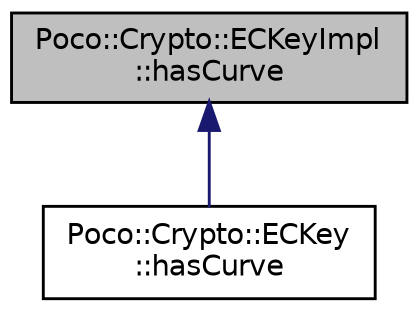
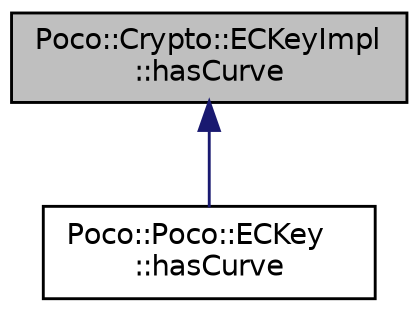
  digraph {
    rankdir=TB
    node [color=black fontname=Helvetica fontsize=10 shape=record style=filled]
    n1 [fillcolor=grey75 fontcolor=black height=0.2 label="Poco::Crypto::ECKeyImpl\l::hasCurve" width=0.4]
-   n2 [fillcolor=white height=0.2 label="Poco::Crypto::ECKey\l::hasCurve" width=0.4]
+   n2 [fillcolor=white height=0.2 label="Poco::Poco::ECKey\l::hasCurve" width=0.4]
    n1 -> n2 [color=midnightblue dir=back fontname=Helvetica fontsize=10 labelfontname=Helvetica labelfontsize=10 style=solid]
  }
